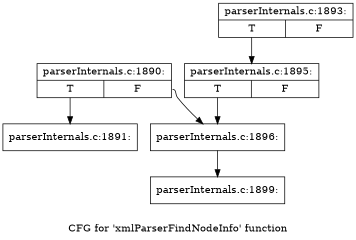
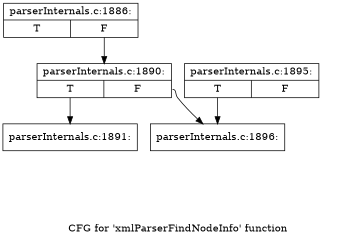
  digraph {
    label="CFG for 'xmlParserFindNodeInfo' function"
    node [shape=record]
    edge [tailport=s0]
+   n1 [label="{parserInternals.c:1886:|{<s0>T|<s1>F}}"]
    n2 [label="{parserInternals.c:1890:|{<s0>T|<s1>F}}"]
    n3 [label="{parserInternals.c:1891:}"]
    n4 [label="{parserInternals.c:1896:}"]
-   n5 [label="{parserInternals.c:1899:}"]
-   n6 [label="{parserInternals.c:1893:|{<s0>T|<s1>F}}"]
    n7 [label="{parserInternals.c:1895:|{<s0>T|<s1>F}}"]
+   n1 -> n2 [tailport=s1]
    n2 -> n3
    n2 -> n4 [tailport=s1]
-   n4 -> n5
-   n6 -> n7
    n7 -> n4
  }
